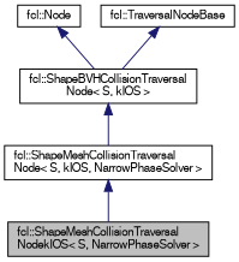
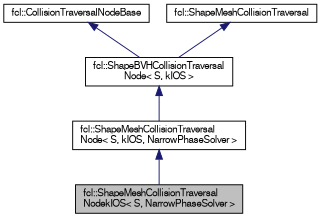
  digraph {
    node [color=black fillcolor=white fontname=FreeSans fontsize=10 shape=record style=filled]
    edge [color=midnightblue dir=back fontname=FreeSans fontsize=10 labelfontname=FreeSans labelfontsize=10 style=solid]
    n1 [fillcolor=grey75 fontcolor=black height=0.2 label="fcl::ShapeMeshCollisionTraversal\lNodekIOS\< S, NarrowPhaseSolver \>" width=0.4]
    n2 [height=0.2 label="fcl::ShapeMeshCollisionTraversal\lNode\< S, kIOS, NarrowPhaseSolver \>" width=0.4]
    n3 [height=0.2 label="fcl::ShapeBVHCollisionTraversal\lNode\< S, kIOS \>" width=0.4]
-   n4 [height=0.2 label="fcl::Node" width=0.4]
-   n5 [height=0.2 label="fcl::TraversalNodeBase" width=0.4]
+   n4 [height=0.2 label="fcl::CollisionTraversalNodeBase" width=0.4]
+   n5 [height=0.2 label="fcl::ShapeMeshCollisionTraversal" width=0.4]
    n2 -> n1
    n3 -> n2
    n4 -> n3
    n5 -> n3
  }
